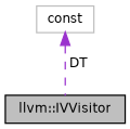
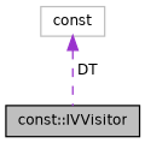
  digraph {
    node [fontname=Helvetica fontsize=10 shape=record]
-   n1 [color=black fillcolor=grey75 fontcolor=black height=0.2 label="llvm::IVVisitor" style=filled width=0.4]
+   n1 [color=black fillcolor=grey75 fontcolor=black height=0.2 label="const::IVVisitor" style=filled width=0.4]
    n2 [color=grey75 height=0.2 label=const width=0.4]
    n2 -> n1 [color=darkorchid3 dir=back fontname=Helvetica fontsize=10 label=" DT" labelfontname=Helvetica labelfontsize=10 style=dashed]
  }
